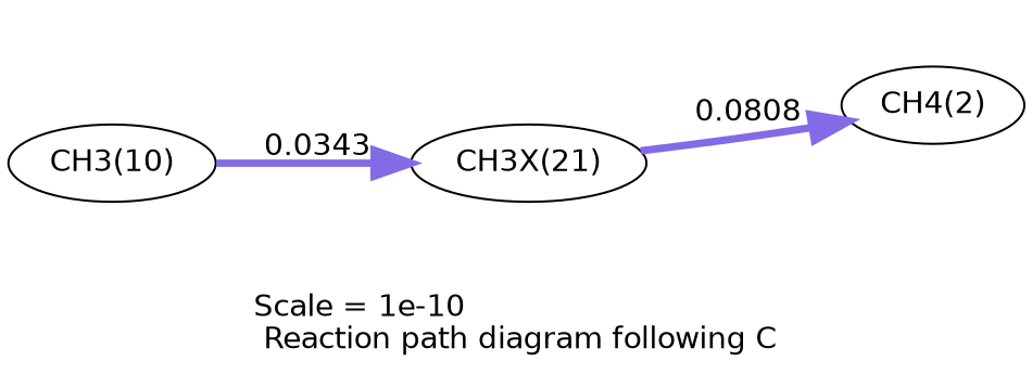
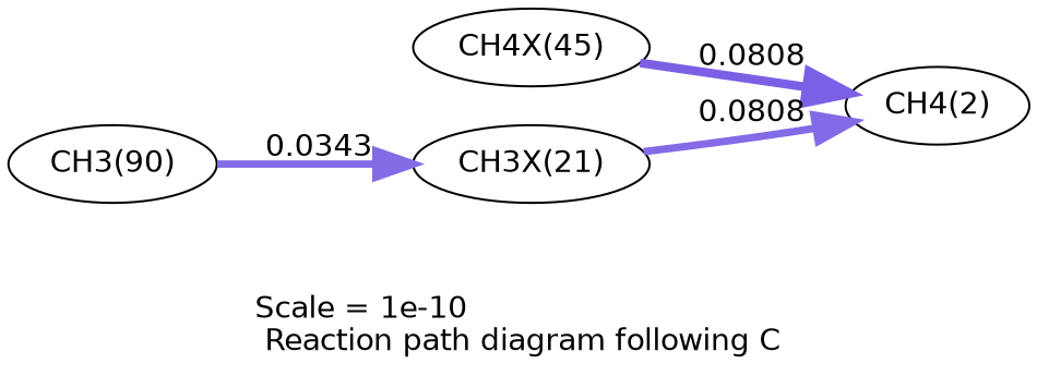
  digraph {
    fontname=Helvetica
    label="Scale = 1e-10\l Reaction path diagram following C"
    rankdir=LR
    node [fontname=Helvetica]
    edge [fontname=Helvetica]
+   n1 [label="CH4X(45)"]
    n2 [label="CH4(2)"]
    n3 [label="CH3X(21)"]
-   n4 [label="CH3(10)"]
+   n4 [label="CH3(90)"]
+   n1 -> n2 [arrowsize=2.05 color="0.7, 0.581, 0.9" label=" 0.0808" penwidth=4.1]
    n3 -> n2 [arrowsize=1.75 color="0.7, 0.536, 0.9" label=" 0.0808" penwidth=3.49]
    n4 -> n3 [arrowsize=1.73 color="0.7, 0.534, 0.9" label=" 0.0343" penwidth=3.45]
  }
